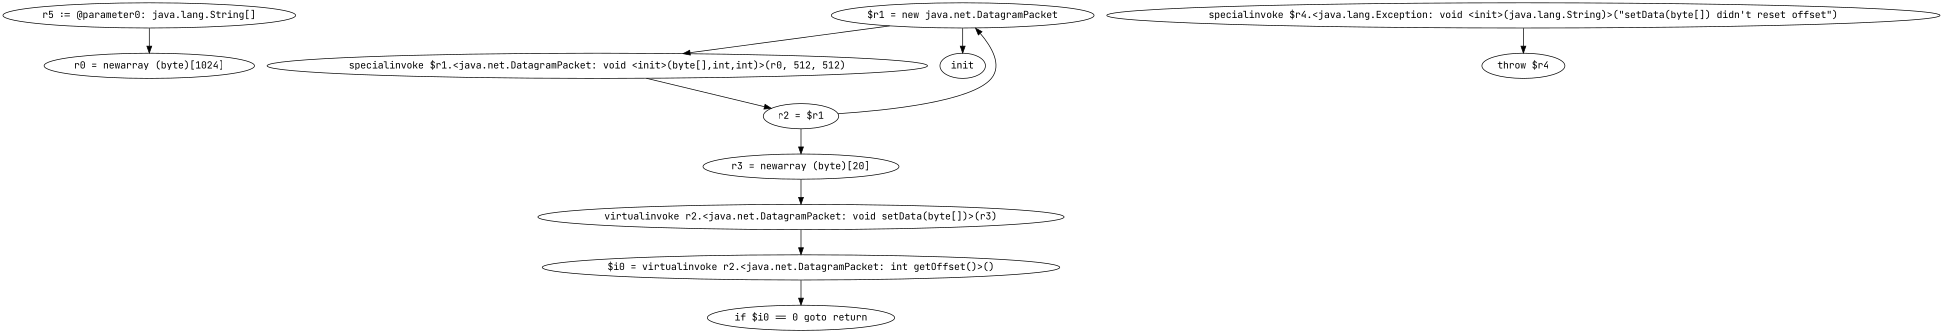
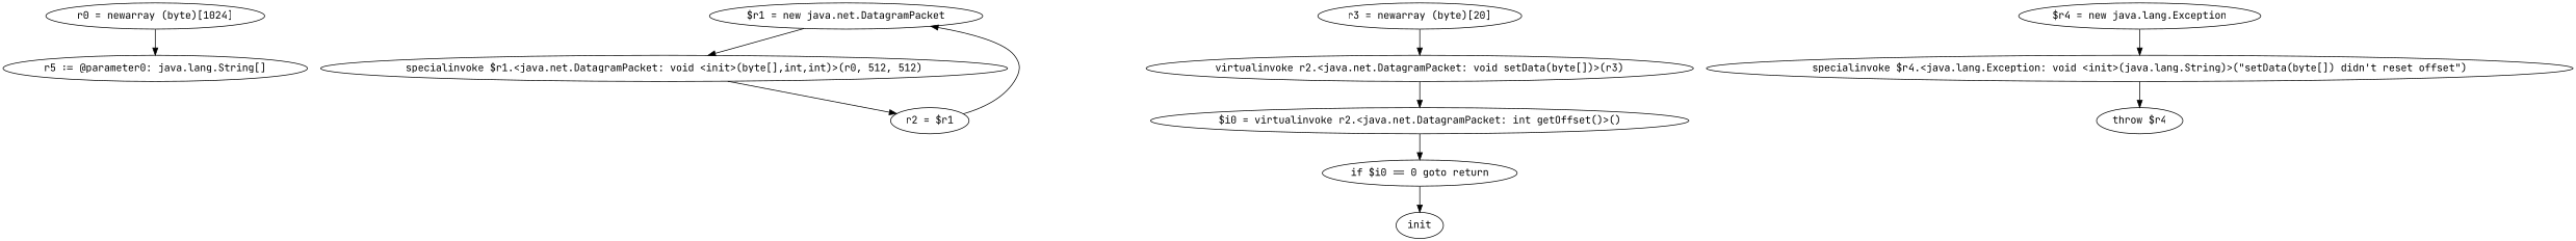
  digraph {
    fontname="JetBrains Mono"
    node [fontname="JetBrains Mono"]
    edge [fontname="JetBrains Mono"]
    "r5 := @parameter0: java.lang.String[]"
    "r0 = newarray (byte)[1024]"
    "$r1 = new java.net.DatagramPacket"
    "specialinvoke $r1.<java.net.DatagramPacket: void <init>(byte[],int,int)>(r0, 512, 512)"
    "r2 = $r1"
    "r3 = newarray (byte)[20]"
    "virtualinvoke r2.<java.net.DatagramPacket: void setData(byte[])>(r3)"
    "$i0 = virtualinvoke r2.<java.net.DatagramPacket: int getOffset()>()"
    "if $i0 == 0 goto return"
    n10 [label=init]
+   "$r4 = new java.lang.Exception"
    "specialinvoke $r4.<java.lang.Exception: void <init>(java.lang.String)>(\"setData(byte[]) didn\'t reset offset\")"
    "throw $r4"
-   "r5 := @parameter0: java.lang.String[]" -> "r0 = newarray (byte)[1024]"
+   "r0 = newarray (byte)[1024]" -> "r5 := @parameter0: java.lang.String[]"
    "$r1 = new java.net.DatagramPacket" -> "specialinvoke $r1.<java.net.DatagramPacket: void <init>(byte[],int,int)>(r0, 512, 512)"
    "specialinvoke $r1.<java.net.DatagramPacket: void <init>(byte[],int,int)>(r0, 512, 512)" -> "r2 = $r1"
    "r2 = $r1" -> "$r1 = new java.net.DatagramPacket"
-   "r2 = $r1" -> "r3 = newarray (byte)[20]"
    "r3 = newarray (byte)[20]" -> "virtualinvoke r2.<java.net.DatagramPacket: void setData(byte[])>(r3)"
    "virtualinvoke r2.<java.net.DatagramPacket: void setData(byte[])>(r3)" -> "$i0 = virtualinvoke r2.<java.net.DatagramPacket: int getOffset()>()"
    "$i0 = virtualinvoke r2.<java.net.DatagramPacket: int getOffset()>()" -> "if $i0 == 0 goto return"
-   "$r1 = new java.net.DatagramPacket" -> n10
+   "if $i0 == 0 goto return" -> n10
+   "$r4 = new java.lang.Exception" -> "specialinvoke $r4.<java.lang.Exception: void <init>(java.lang.String)>(\"setData(byte[]) didn\'t reset offset\")"
    "specialinvoke $r4.<java.lang.Exception: void <init>(java.lang.String)>(\"setData(byte[]) didn\'t reset offset\")" -> "throw $r4"
  }
